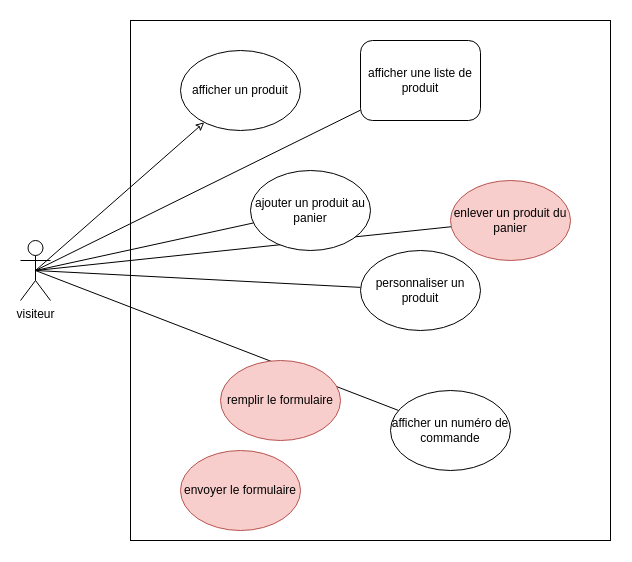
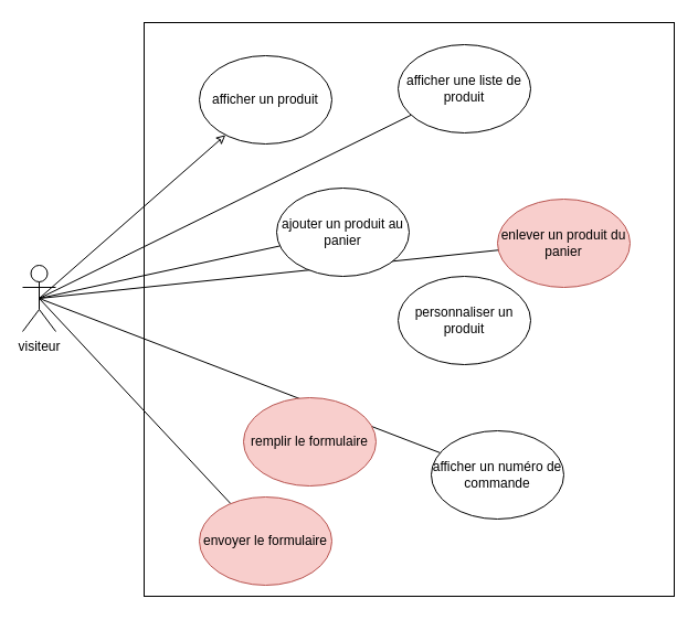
  <mxCell id="0" />
  <mxCell id="1" parent="0" />
  <mxCell id="2" value="" style="rounded=0;whiteSpace=wrap;html=1;" parent="1" vertex="1"><mxGeometry x="130" y="20" width="480" height="520" as="geometry" /></mxCell>
  <mxCell id="3" style="rounded=0;orthogonalLoop=1;jettySize=auto;html=1;exitX=0.5;exitY=0.5;exitDx=0;exitDy=0;exitPerimeter=0;endArrow=classic;endFill=0;" parent="1" source="9" target="10" edge="1"><mxGeometry relative="1" as="geometry" /></mxCell>
  <mxCell id="4" style="edgeStyle=none;rounded=0;orthogonalLoop=1;jettySize=auto;html=1;exitX=0.5;exitY=0.5;exitDx=0;exitDy=0;exitPerimeter=0;endArrow=none;endFill=0;" parent="1" source="9" target="11" edge="1"><mxGeometry relative="1" as="geometry" /></mxCell>
  <mxCell id="5" style="edgeStyle=none;rounded=0;orthogonalLoop=1;jettySize=auto;html=1;exitX=0.5;exitY=0.5;exitDx=0;exitDy=0;exitPerimeter=0;endArrow=none;endFill=0;" parent="1" source="9" target="12" edge="1"><mxGeometry relative="1" as="geometry" /></mxCell>
- <mxCell id="6" style="edgeStyle=none;rounded=0;orthogonalLoop=1;jettySize=auto;html=1;exitX=0.5;exitY=0.5;exitDx=0;exitDy=0;exitPerimeter=0;endArrow=none;endFill=0;" parent="1" source="9" target="16" edge="1"><mxGeometry relative="1" as="geometry" /></mxCell>
+ <mxCell id="6" style="edgeStyle=none;rounded=0;orthogonalLoop=1;jettySize=auto;html=1;exitX=0.5;exitY=0.5;exitDx=0;exitDy=0;exitPerimeter=0;endArrow=none;endFill=0;" parent="1" source="9" target="14" edge="1"><mxGeometry relative="1" as="geometry" /></mxCell>
  <mxCell id="7" style="edgeStyle=none;rounded=0;orthogonalLoop=1;jettySize=auto;html=1;exitX=0.5;exitY=0.5;exitDx=0;exitDy=0;exitPerimeter=0;endArrow=none;endFill=0;" parent="1" source="9" target="15" edge="1"><mxGeometry relative="1" as="geometry" /></mxCell>
  <mxCell id="8" style="edgeStyle=none;rounded=0;orthogonalLoop=1;jettySize=auto;html=1;exitX=0.5;exitY=0.5;exitDx=0;exitDy=0;exitPerimeter=0;endArrow=none;endFill=0;" parent="1" source="9" target="17" edge="1"><mxGeometry relative="1" as="geometry" /></mxCell>
  <mxCell id="9" value="visiteur" style="shape=umlActor;verticalLabelPosition=bottom;verticalAlign=top;html=1;outlineConnect=0;" parent="1" vertex="1"><mxGeometry x="20" y="240" width="30" height="60" as="geometry" /></mxCell>
  <mxCell id="10" value="afficher un produit" style="ellipse;whiteSpace=wrap;html=1;" parent="1" vertex="1"><mxGeometry x="180" y="50" width="120" height="80" as="geometry" /></mxCell>
  <mxCell id="11" value="ajouter un produit au panier" style="ellipse;whiteSpace=wrap;html=1;" parent="1" vertex="1"><mxGeometry x="250" y="170" width="120" height="80" as="geometry" /></mxCell>
- <mxCell id="12" value="afficher une liste de produit" style="whiteSpace=wrap;html=1;rounded=1;" parent="1" vertex="1"><mxGeometry x="360" y="40" width="120" height="80" as="geometry" /></mxCell>
+ <mxCell id="12" value="afficher une liste de produit" style="ellipse;whiteSpace=wrap;html=1;" parent="1" vertex="1"><mxGeometry x="360" y="40" width="120" height="80" as="geometry" /></mxCell>
  <mxCell id="13" value="remplir le formulaire" style="ellipse;whiteSpace=wrap;html=1;fillColor=#f8cecc;strokeColor=#b85450;" parent="1" vertex="1"><mxGeometry x="220" y="360" width="120" height="80" as="geometry" /></mxCell>
  <mxCell id="14" value="envoyer le formulaire" style="ellipse;whiteSpace=wrap;html=1;fillColor=#f8cecc;strokeColor=#b85450;" parent="1" vertex="1"><mxGeometry x="180" y="450" width="120" height="80" as="geometry" /></mxCell>
  <mxCell id="15" value="enlever un produit du panier" style="ellipse;whiteSpace=wrap;html=1;fillColor=#f8cecc;strokeColor=#b85450;" parent="1" vertex="1"><mxGeometry x="450" y="180" width="120" height="80" as="geometry" /></mxCell>
  <mxCell id="16" value="personnaliser un produit" style="ellipse;whiteSpace=wrap;html=1;" parent="1" vertex="1"><mxGeometry x="360" y="250" width="120" height="80" as="geometry" /></mxCell>
  <mxCell id="17" value="afficher un numéro de commande" style="ellipse;whiteSpace=wrap;html=1;" parent="1" vertex="1"><mxGeometry x="390" y="390" width="120" height="80" as="geometry" /></mxCell>
